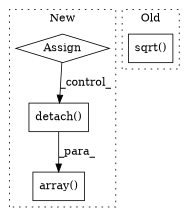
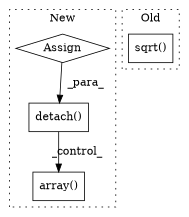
  digraph {
    node [a=75 shape=box]
    n1 [a=51 l="4,6" label=Assign s="3552,3584" shape=diamond]
    n2 [l=18 label="detach()" s=3534]
    n3 [l="9,1" label="array()" s="3525,3599"]
    n4 [l="13,1" label="sqrt()" s="3339,3377"]
    subgraph cluster_1 {
      label=New
      style=dotted
      n1
      n2
      n3
    }
    subgraph cluster_2 {
      label=Old
      style=dotted
      n4
    }
-   n1 -> n2 [label=_control_]
-   n2 -> n3 [label=_para_]
+   n1 -> n2 [label=_para_]
+   n2 -> n3 [label=_control_]
  }
